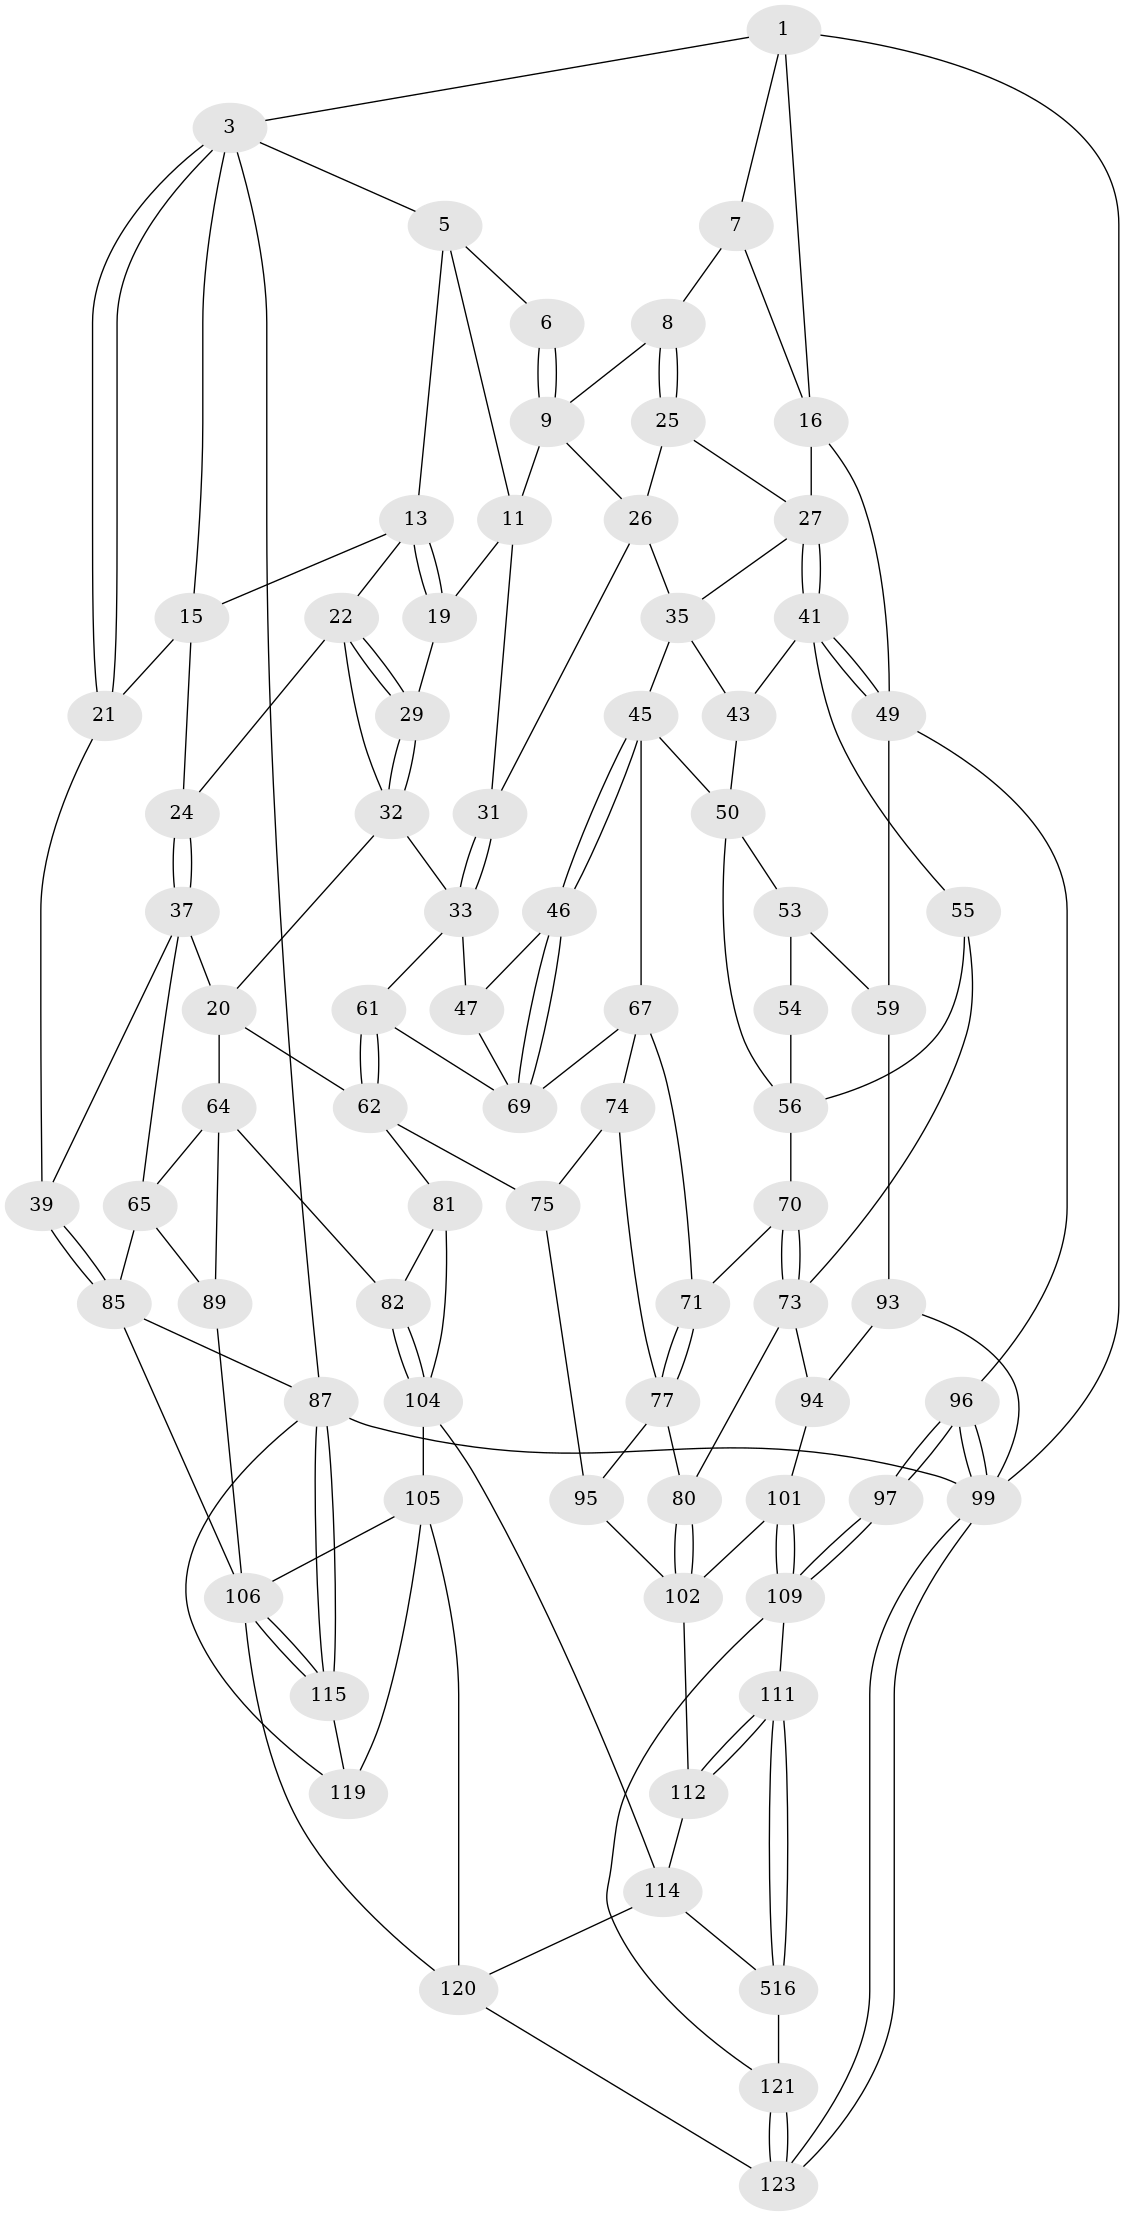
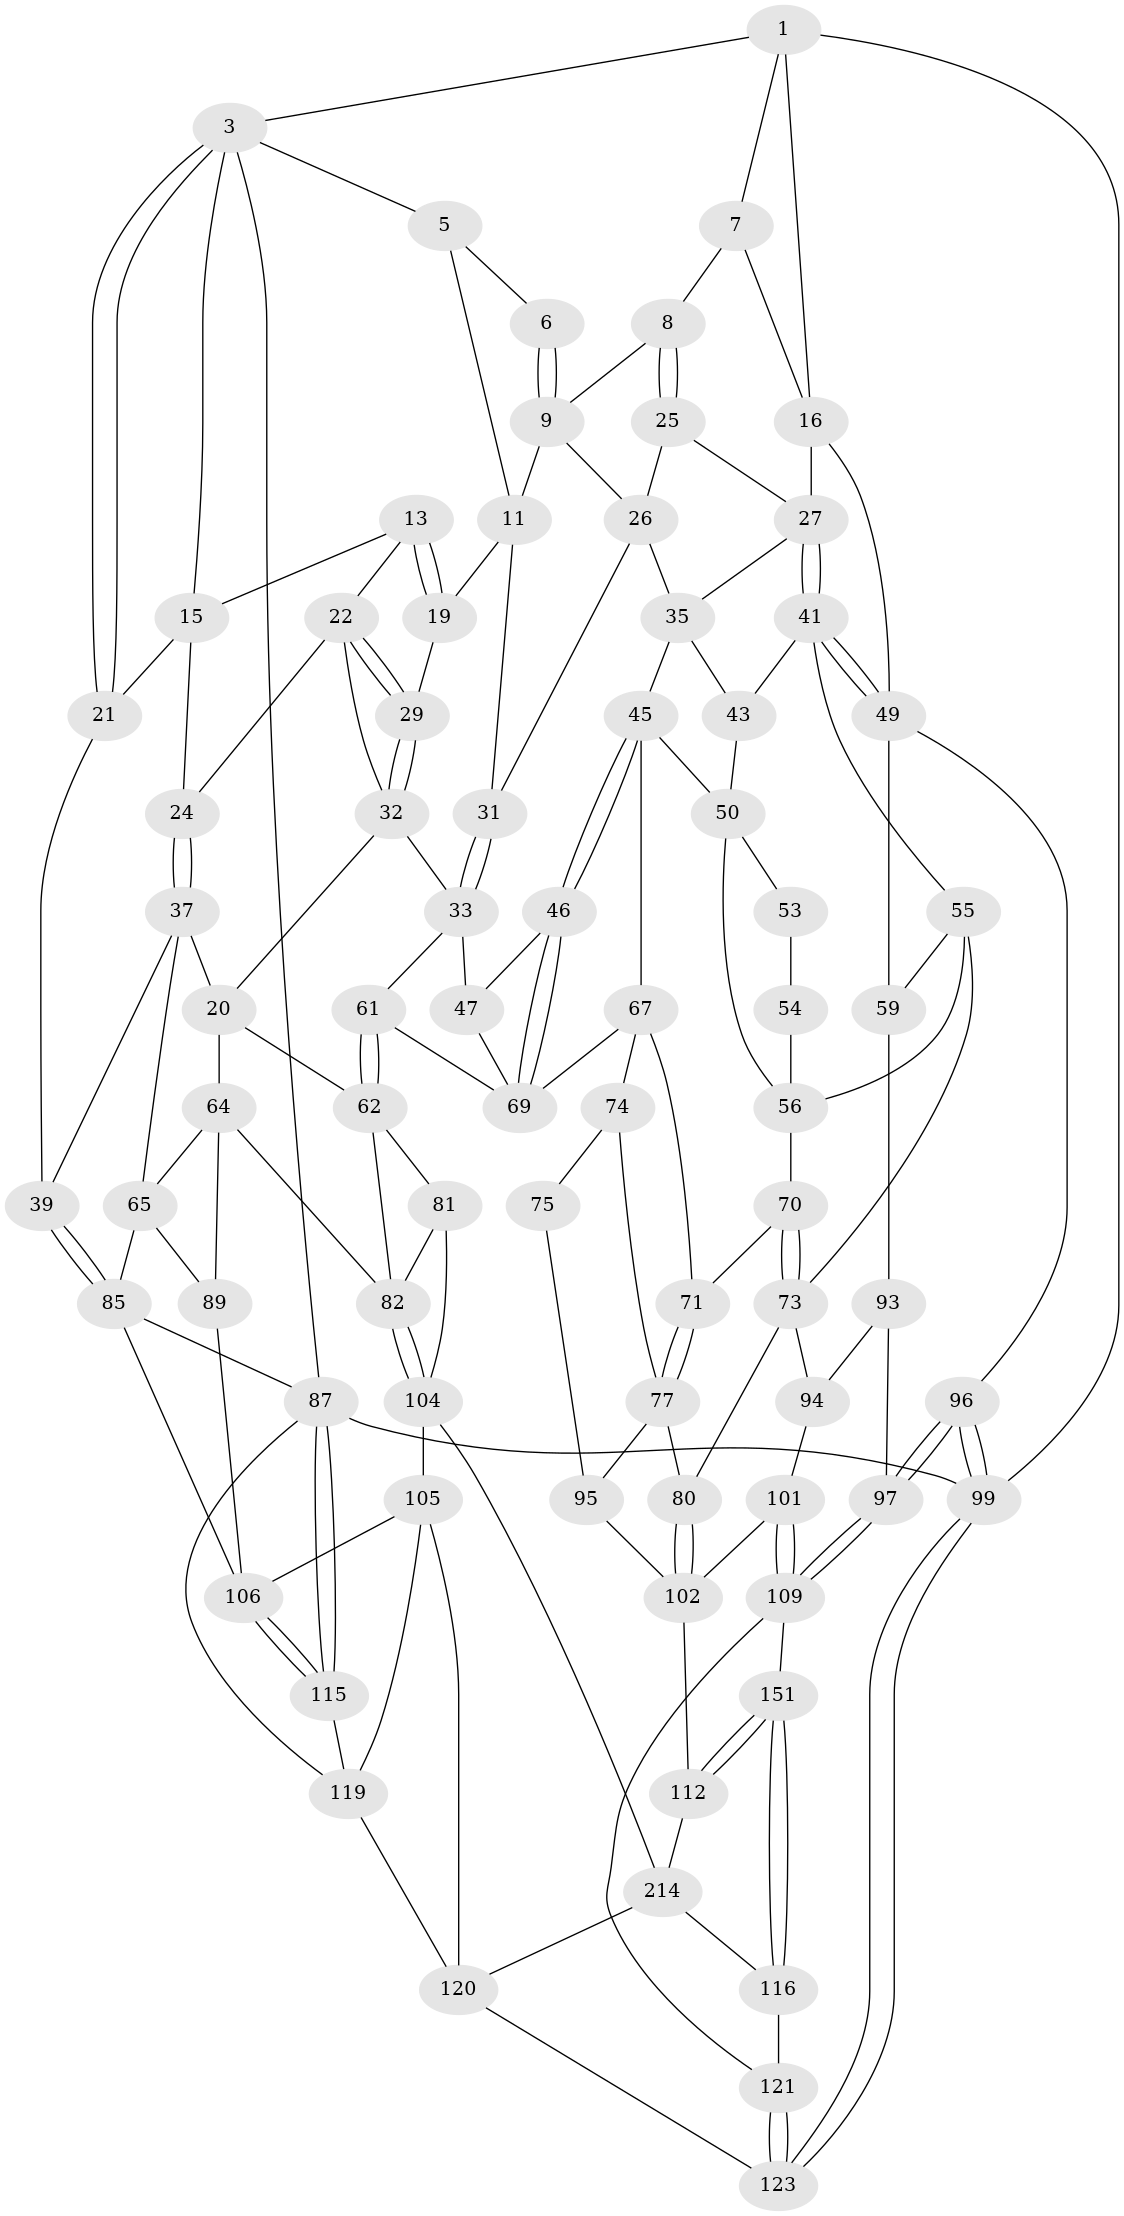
  graph {
    node [color=gray90 style=filled]
    1 [super="+2"]
    3 [super="+4"]
    7
    16 [super="+17"]
    99
    5 [super="+12"]
    15 [super="+20"]
    21
    87 [super="+88"]
    8
    27 [super="+28"]
    49 [super="+58"]
    123 [super="+126"]
    6
    11 [super="+18"]
    13 [super="+14"]
    24
    39
    115
    119 [super="+124"]
    9 [super="+10"]
    19
    31
    22 [super="+23"]
    26 [super="+30"]
    25
    35 [super="+36"]
    29
    33 [super="+48"]
    32 [super="+34"]
    37 [super="+38"]
    41 [super="+42"]
    59
    96
    85 [super="+86"]
    n36 [label=20 super="+63"]
    65 [super="+84"]
    43 [super="+44"]
    45 [super="+52"]
    55 [super="+60"]
    47
    61
    62 [super="+76"]
    64 [super="+83"]
    69 [super="+72"]
    50 [super="+51"]
    46
    67 [super="+68"]
    89
    106 [super="+107"]
    75 [super="+90"]
    81 [super="+92"]
    82
    56 [super="+66"]
    73 [super="+79"]
    53
    71
    74
    93 [super="+98"]
    97
    54 [super="+57"]
    70
    80
    94 [super="+100"]
    95
    104 [super="+108"]
    77 [super="+78"]
    102 [super="+103"]
    101
    112 [super="+113"]
    105 [super="+118"]
-   114 [super="+117"]
+   114 [super="+117" label=214]
    120 [super="+125"]
    109 [super="+110"]
-   111
+   111 [label=151]
    121 [super="+122"]
-   116 [label=516]
+   116
    1 -- 3
    1 -- 7
    1 -- 16
    1 -- 99
    3 -- 5
    3 -- 15
    3 -- 21
    3 -- 21
    3 -- 87
    7 -- 16
    7 -- 8
    16 -- 27
    16 -- 49
    99 -- 123
    99 -- 123
    5 -- 6
    5 -- 11
-   5 -- 13
    15 -- 21
    15 -- 24
    21 -- 39
    87 -- 99
    87 -- 115
    87 -- 115
    87 -- 119
    8 -- 9
    8 -- 25
    8 -- 25
    27 -- 35
    27 -- 41
    27 -- 41
    49 -- 59
    49 -- 96
    6 -- 9
    6 -- 9
    11 -- 19
    11 -- 31
    13 -- 15
    13 -- 19
    13 -- 19
    13 -- 22
    24 -- 37
    24 -- 37
    39 -- 85
    39 -- 85
    115 -- 119
-   106 -- 120
+   119 -- 120
    9 -- 11
    9 -- 26
    19 -- 29
    31 -- 33
    31 -- 33
    22 -- 24
    22 -- 29
    22 -- 29
    22 -- 32
    26 -- 31
    26 -- 35
    25 -- 27
    25 -- 26
    35 -- 43
    35 -- 45
    29 -- 32
    29 -- 32
    33 -- 47
    33 -- 61
    32 -- 33
    32 -- n36
    37 -- 39
    37 -- n36
    37 -- 65
    41 -- 49
    41 -- 49
    41 -- 43
    41 -- 55
    59 -- 93
    96 -- 99
    96 -- 99
    96 -- 97
    96 -- 97
    85 -- 87
    85 -- 106
    n36 -- 62
    n36 -- 64
    65 -- 85
    65 -- 89
    43 -- 50
    45 -- 50
    45 -- 46
    45 -- 46
    45 -- 67
-   53 -- 59
+   55 -- 59
    55 -- 56
    55 -- 73
    47 -- 69
    61 -- 62
    61 -- 62
    61 -- 69
-   62 -- 75
+   62 -- 82
    62 -- 81
    64 -- 65
    64 -- 89
    64 -- 82
    50 -- 56
    50 -- 53
    46 -- 47
    46 -- 69
    46 -- 69
    67 -- 69
    67 -- 71
    67 -- 74
    89 -- 106
    106 -- 115
    106 -- 115
    75 -- 95
    81 -- 82
    81 -- 104
    82 -- 104
    82 -- 104
    56 -- 70
    73 -- 80
    73 -- 94
    53 -- 54 [weight=2]
    71 -- 77
    71 -- 77
    74 -- 75
    74 -- 77
-   93 -- 99
+   93 -- 97
    93 -- 94 [weight=2]
    97 -- 109
    97 -- 109
    54 -- 56
    70 -- 73
    70 -- 73
    70 -- 71
    80 -- 102
    80 -- 102
    94 -- 101
    95 -- 102
    104 -- 105
    104 -- 114
    77 -- 80
    77 -- 95
    102 -- 112
    101 -- 102
    101 -- 109
    101 -- 109
    112 -- 114
    105 -- 119
    105 -- 106
    105 -- 120
    114 -- 120
    114 -- 116
    120 -- 123
    109 -- 111
    109 -- 121
    111 -- 112
    111 -- 112
    111 -- 116
    111 -- 116
    121 -- 123 [weight=2]
    121 -- 123
    116 -- 121
  }
